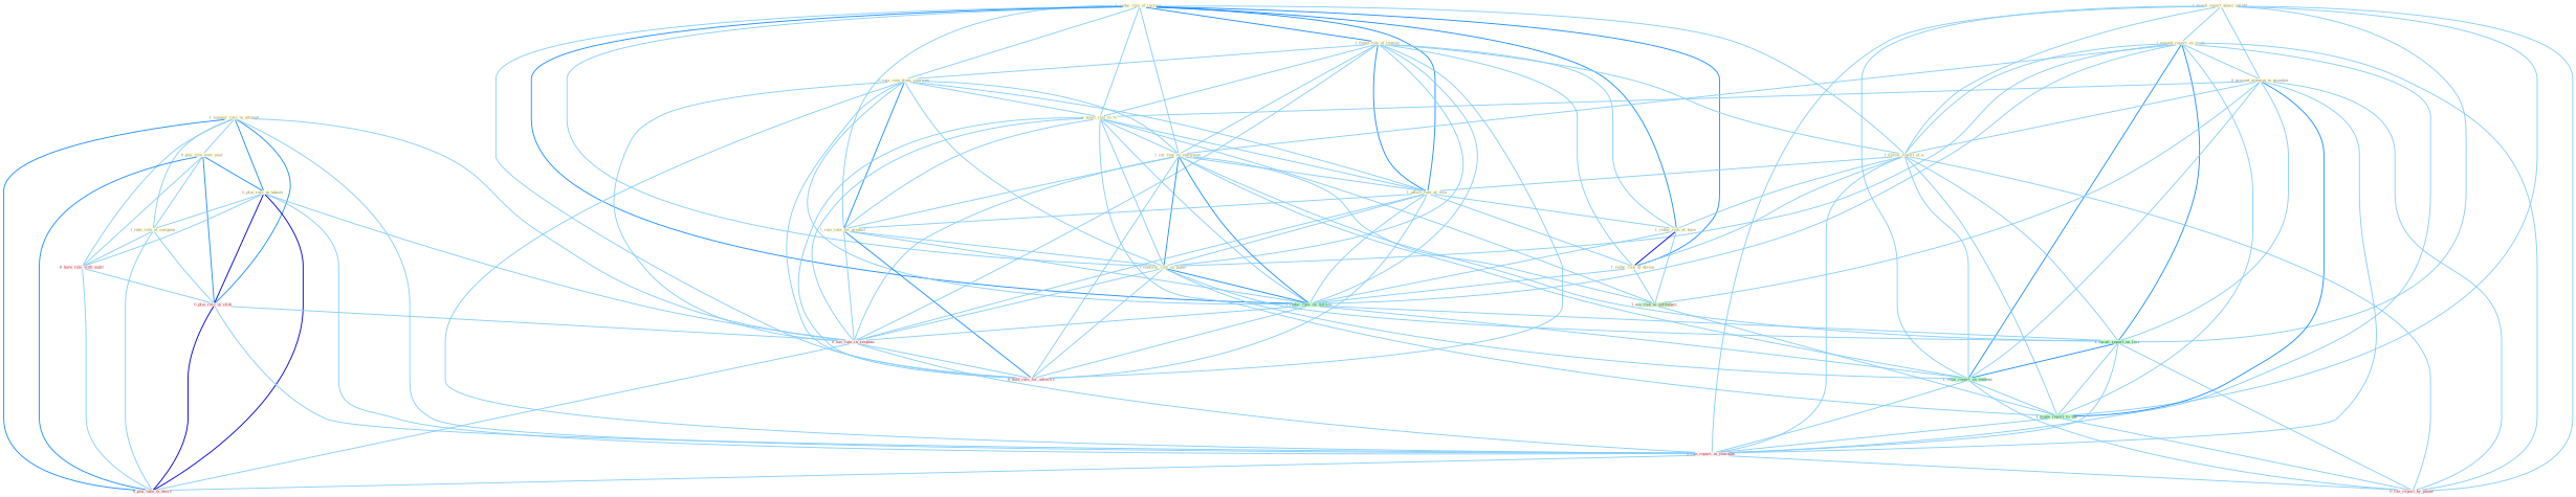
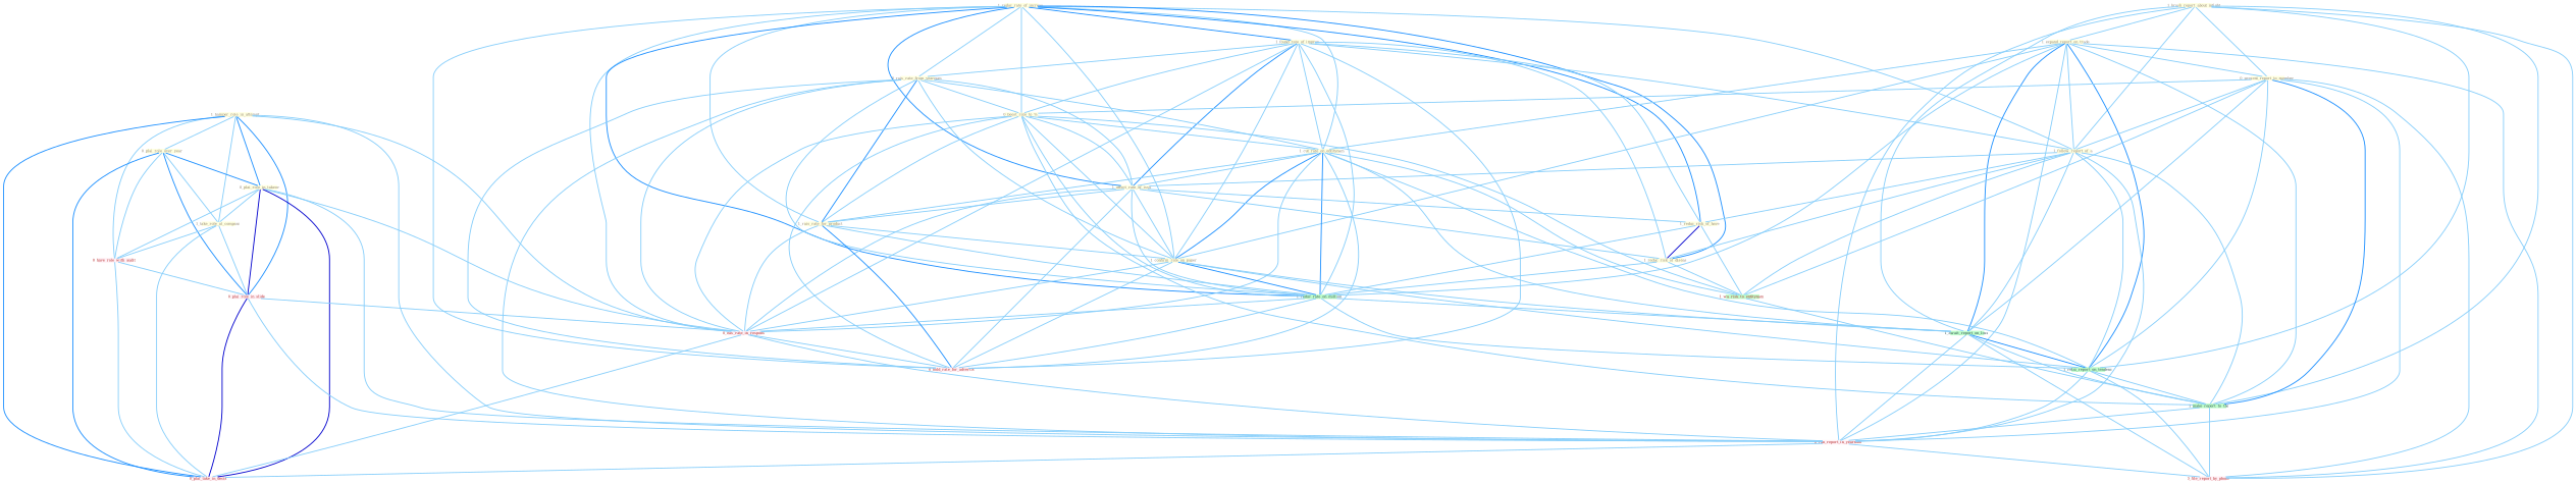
  graph {
    node [color="#ffffe0" fixedsize=true fontcolor="#8b7d6b" fontsize=4 shape=polygon style=filled]
    edge [color="#87cefa" w=1]
    "1_hamper_role_in_attempt " [height=.06 width=.5]
    "1_reduc_rate_of_increas " [height=.06 width=.5]
    "1_found_rate_of_improv " [height=.06 width=.5]
    "1_brush_report_about_infight " [height=.06 width=.5]
    "1_expand_report_on_trade " [height=.06 width=.5]
    "0_plai_role_over_year " [height=.06 width=.5]
    "0_rais_rate_from_yearnum " [height=.06 width=.5]
    "0_plai_role_in_takeov " [height=.06 width=.5]
-   "0_present_report_to_member " [height=.06 width=.5 label="0_present_attempt_to_member"]
+   "0_present_report_to_member " [height=.06 width=.5]
    "0_boost_rate_to_% " [height=.06 width=.5]
    "1_follow_report_of_a " [height=.06 width=.5]
    "1_cut_rate_on_entitynam " [height=.06 width=.5]
    "1_affect_rate_of_issu " [height=.06 width=.5]
    "1_reduc_risk_of_have " [height=.06 width=.5]
    "1_take_role_at_compani " [height=.06 width=.5]
    "1_reduc_risk_of_diseas " [height=.06 width=.5]
    "1_rais_rate_for_product " [height=.06 width=.5]
    "1_confirm_rate_on_paper " [height=.06 width=.5]
    "0_have_role_with_audit " [color="#fff0f5" fontcolor="#b22222" height=.06 width=.5]
    "0_plai_role_in_slide " [color="#fff0f5" fontcolor="#b22222" height=.06 width=.5]
    "0_eas_rate_in_respons " [color="#fff0f5" fontcolor="#b22222" height=.06 width=.5]
    "0_ran_report_in_yearnum " [color="#fff0f5" fontcolor="#b22222" height=.06 width=.5]
    "0_file_report_by_phone " [color="#fff0f5" fontcolor="#b22222" height=.06 width=.5]
    n24 [color="#fff0f5" fontcolor="#b22222" height=.06 label="0_plai_take_in_decis" width=.5]
    "0_hold_rate_for_advertis " [color="#fff0f5" fontcolor="#b22222" height=.06 width=.5]
    "1_reduc_rate_on_million " [color="#BDFCC9" fontcolor="#2f4f4f" height=.06 width=.5]
    "1_await_report_on_loss " [color="#BDFCC9" fontcolor="#2f4f4f" height=.06 width=.5]
    "1_relai_report_on_tendenc " [color="#BDFCC9" fontcolor="#2f4f4f" height=.06 width=.5]
    "1_make_report_to_the " [color="#BDFCC9" fontcolor="#2f4f4f" height=.06 width=.5]
    "1_wa_risk_to_entitynam " [color="#BDFCC9" fontcolor="#b22222" height=.06 width=.5]
    subgraph sub_1 {
      "1_hamper_role_in_attempt "
      "1_reduc_rate_of_increas "
      "1_found_rate_of_improv "
      "1_brush_report_about_infight "
      "1_expand_report_on_trade "
      "0_plai_role_over_year "
      "0_rais_rate_from_yearnum "
      "0_plai_role_in_takeov "
      "0_present_report_to_member "
      "0_boost_rate_to_% "
      "1_follow_report_of_a "
      "1_cut_rate_on_entitynam "
      "1_affect_rate_of_issu "
      "1_reduc_risk_of_have "
      "1_take_role_at_compani "
      "1_reduc_risk_of_diseas "
      "1_rais_rate_for_product "
      "1_confirm_rate_on_paper "
    }
    subgraph sub_2 {
      "0_have_role_with_audit "
      "0_plai_role_in_slide "
      "0_eas_rate_in_respons "
      "0_ran_report_in_yearnum "
      "0_file_report_by_phone "
      n24
      "0_hold_rate_for_advertis "
    }
    "1_hamper_role_in_attempt " -- "0_plai_role_over_year "
    "1_hamper_role_in_attempt " -- "0_plai_role_in_takeov " [color="#1e90ff" w=2]
    "1_hamper_role_in_attempt " -- "1_take_role_at_compani "
    "1_hamper_role_in_attempt " -- "0_have_role_with_audit "
    "1_hamper_role_in_attempt " -- "0_plai_role_in_slide " [color="#1e90ff" w=2]
    "1_hamper_role_in_attempt " -- "0_eas_rate_in_respons "
    "1_hamper_role_in_attempt " -- "0_ran_report_in_yearnum "
    "1_hamper_role_in_attempt " -- n24 [color="#1e90ff" w=2]
    "1_reduc_rate_of_increas " -- "1_found_rate_of_improv " [color="#1e90ff" w=2]
    "1_reduc_rate_of_increas " -- "0_rais_rate_from_yearnum "
    "1_reduc_rate_of_increas " -- "0_boost_rate_to_% "
    "1_reduc_rate_of_increas " -- "1_follow_report_of_a "
    "1_reduc_rate_of_increas " -- "1_cut_rate_on_entitynam "
    "1_reduc_rate_of_increas " -- "1_affect_rate_of_issu " [color="#1e90ff" w=2]
    "1_reduc_rate_of_increas " -- "1_reduc_risk_of_have " [color="#1e90ff" w=2]
    "1_reduc_rate_of_increas " -- "1_reduc_risk_of_diseas " [color="#1e90ff" w=2]
    "1_reduc_rate_of_increas " -- "1_rais_rate_for_product "
    "1_reduc_rate_of_increas " -- "1_confirm_rate_on_paper "
+   "1_reduc_rate_of_increas " -- "0_eas_rate_in_respons "
    "1_reduc_rate_of_increas " -- "0_hold_rate_for_advertis "
    "1_reduc_rate_of_increas " -- "1_reduc_rate_on_million " [color="#1e90ff" w=2]
    "1_found_rate_of_improv " -- "0_rais_rate_from_yearnum "
    "1_found_rate_of_improv " -- "0_boost_rate_to_% "
    "1_found_rate_of_improv " -- "1_follow_report_of_a "
    "1_found_rate_of_improv " -- "1_cut_rate_on_entitynam "
    "1_found_rate_of_improv " -- "1_affect_rate_of_issu " [color="#1e90ff" w=2]
    "1_found_rate_of_improv " -- "1_reduc_risk_of_have "
    "1_found_rate_of_improv " -- "1_reduc_risk_of_diseas "
    "1_found_rate_of_improv " -- "1_confirm_rate_on_paper "
    "1_found_rate_of_improv " -- "0_eas_rate_in_respons "
    "1_found_rate_of_improv " -- "0_hold_rate_for_advertis "
    "1_found_rate_of_improv " -- "1_reduc_rate_on_million "
    "1_brush_report_about_infight " -- "1_expand_report_on_trade "
    "1_brush_report_about_infight " -- "0_present_report_to_member "
    "1_brush_report_about_infight " -- "1_follow_report_of_a "
    "1_brush_report_about_infight " -- "0_ran_report_in_yearnum "
    "1_brush_report_about_infight " -- "0_file_report_by_phone "
    "1_brush_report_about_infight " -- "1_await_report_on_loss "
    "1_brush_report_about_infight " -- "1_relai_report_on_tendenc "
    "1_brush_report_about_infight " -- "1_make_report_to_the "
    "1_expand_report_on_trade " -- "0_present_report_to_member "
    "1_expand_report_on_trade " -- "1_follow_report_of_a "
    "1_expand_report_on_trade " -- "1_cut_rate_on_entitynam "
    "1_expand_report_on_trade " -- "1_confirm_rate_on_paper "
    "1_expand_report_on_trade " -- "0_ran_report_in_yearnum "
    "1_expand_report_on_trade " -- "0_file_report_by_phone "
    "1_expand_report_on_trade " -- "1_reduc_rate_on_million "
    "1_expand_report_on_trade " -- "1_await_report_on_loss " [color="#1e90ff" w=2]
    "1_expand_report_on_trade " -- "1_relai_report_on_tendenc " [color="#1e90ff" w=2]
    "1_expand_report_on_trade " -- "1_make_report_to_the "
    "0_plai_role_over_year " -- "0_plai_role_in_takeov " [color="#1e90ff" w=2]
    "0_plai_role_over_year " -- "1_take_role_at_compani "
    "0_plai_role_over_year " -- "0_have_role_with_audit "
    "0_plai_role_over_year " -- "0_plai_role_in_slide " [color="#1e90ff" w=2]
    "0_plai_role_over_year " -- n24 [color="#1e90ff" w=2]
    "0_rais_rate_from_yearnum " -- "0_boost_rate_to_% "
    "0_rais_rate_from_yearnum " -- "1_cut_rate_on_entitynam "
    "0_rais_rate_from_yearnum " -- "1_affect_rate_of_issu "
    "0_rais_rate_from_yearnum " -- "1_rais_rate_for_product " [color="#1e90ff" w=2]
    "0_rais_rate_from_yearnum " -- "1_confirm_rate_on_paper "
    "0_rais_rate_from_yearnum " -- "0_eas_rate_in_respons "
    "0_rais_rate_from_yearnum " -- "0_ran_report_in_yearnum "
    "0_rais_rate_from_yearnum " -- "0_hold_rate_for_advertis "
    "0_rais_rate_from_yearnum " -- "1_reduc_rate_on_million "
    "0_plai_role_in_takeov " -- "1_take_role_at_compani "
    "0_plai_role_in_takeov " -- "0_have_role_with_audit "
    "0_plai_role_in_takeov " -- "0_plai_role_in_slide " [color="#0000cd" w=3]
    "0_plai_role_in_takeov " -- "0_eas_rate_in_respons "
    "0_plai_role_in_takeov " -- "0_ran_report_in_yearnum "
    "0_plai_role_in_takeov " -- n24 [color="#0000cd" w=3]
    "0_present_report_to_member " -- "0_boost_rate_to_% "
    "0_present_report_to_member " -- "1_follow_report_of_a "
    "0_present_report_to_member " -- "0_ran_report_in_yearnum "
    "0_present_report_to_member " -- "0_file_report_by_phone "
    "0_present_report_to_member " -- "1_await_report_on_loss "
    "0_present_report_to_member " -- "1_relai_report_on_tendenc "
    "0_present_report_to_member " -- "1_make_report_to_the " [color="#1e90ff" w=2]
    "0_present_report_to_member " -- "1_wa_risk_to_entitynam "
    "0_boost_rate_to_% " -- "1_cut_rate_on_entitynam "
    "0_boost_rate_to_% " -- "1_affect_rate_of_issu "
    "0_boost_rate_to_% " -- "1_rais_rate_for_product "
    "0_boost_rate_to_% " -- "1_confirm_rate_on_paper "
    "0_boost_rate_to_% " -- "0_eas_rate_in_respons "
    "0_boost_rate_to_% " -- "0_hold_rate_for_advertis "
    "0_boost_rate_to_% " -- "1_reduc_rate_on_million "
    "0_boost_rate_to_% " -- "1_make_report_to_the "
    "0_boost_rate_to_% " -- "1_wa_risk_to_entitynam "
    "1_follow_report_of_a " -- "1_affect_rate_of_issu "
    "1_follow_report_of_a " -- "1_reduc_risk_of_have "
    "1_follow_report_of_a " -- "1_reduc_risk_of_diseas "
    "1_follow_report_of_a " -- "0_ran_report_in_yearnum "
-   "1_follow_report_of_a " -- "0_file_report_by_phone "
+   "1_follow_report_of_a " -- "1_wa_risk_to_entitynam "
    "1_follow_report_of_a " -- "1_await_report_on_loss "
    "1_follow_report_of_a " -- "1_relai_report_on_tendenc "
    "1_follow_report_of_a " -- "1_make_report_to_the "
    "1_cut_rate_on_entitynam " -- "1_affect_rate_of_issu "
    "1_cut_rate_on_entitynam " -- "1_rais_rate_for_product "
    "1_cut_rate_on_entitynam " -- "1_confirm_rate_on_paper " [color="#1e90ff" w=2]
    "1_cut_rate_on_entitynam " -- "0_eas_rate_in_respons "
    "1_cut_rate_on_entitynam " -- "0_hold_rate_for_advertis "
    "1_cut_rate_on_entitynam " -- "1_reduc_rate_on_million " [color="#1e90ff" w=2]
    "1_cut_rate_on_entitynam " -- "1_await_report_on_loss "
    "1_cut_rate_on_entitynam " -- "1_relai_report_on_tendenc "
    "1_cut_rate_on_entitynam " -- "1_wa_risk_to_entitynam "
    "1_affect_rate_of_issu " -- "1_reduc_risk_of_have "
    "1_affect_rate_of_issu " -- "1_reduc_risk_of_diseas "
    "1_affect_rate_of_issu " -- "1_rais_rate_for_product "
    "1_affect_rate_of_issu " -- "1_confirm_rate_on_paper "
    "1_affect_rate_of_issu " -- "0_eas_rate_in_respons "
    "1_affect_rate_of_issu " -- "0_hold_rate_for_advertis "
    "1_affect_rate_of_issu " -- "1_reduc_rate_on_million "
    "1_reduc_risk_of_have " -- "1_reduc_risk_of_diseas " [color="#0000cd" w=3]
    "1_reduc_risk_of_have " -- "1_reduc_rate_on_million "
    "1_reduc_risk_of_have " -- "1_wa_risk_to_entitynam "
    "1_take_role_at_compani " -- "0_have_role_with_audit "
    "1_take_role_at_compani " -- "0_plai_role_in_slide "
    "1_take_role_at_compani " -- n24
    "1_reduc_risk_of_diseas " -- "1_reduc_rate_on_million "
    "1_reduc_risk_of_diseas " -- "1_wa_risk_to_entitynam "
    "1_rais_rate_for_product " -- "1_confirm_rate_on_paper "
    "1_rais_rate_for_product " -- "0_eas_rate_in_respons "
    "1_rais_rate_for_product " -- "0_hold_rate_for_advertis " [color="#1e90ff" w=2]
    "1_rais_rate_for_product " -- "1_reduc_rate_on_million "
    "1_confirm_rate_on_paper " -- "0_eas_rate_in_respons "
    "1_confirm_rate_on_paper " -- "0_hold_rate_for_advertis "
    "1_confirm_rate_on_paper " -- "1_reduc_rate_on_million " [color="#1e90ff" w=2]
    "1_confirm_rate_on_paper " -- "1_await_report_on_loss "
    "1_confirm_rate_on_paper " -- "1_relai_report_on_tendenc "
    "0_have_role_with_audit " -- "0_plai_role_in_slide "
    "0_have_role_with_audit " -- n24
    "0_plai_role_in_slide " -- "0_eas_rate_in_respons "
    "0_plai_role_in_slide " -- "0_ran_report_in_yearnum "
    "0_plai_role_in_slide " -- n24 [color="#0000cd" w=3]
    "0_eas_rate_in_respons " -- "0_ran_report_in_yearnum "
    "0_eas_rate_in_respons " -- n24
    "0_eas_rate_in_respons " -- "0_hold_rate_for_advertis "
    "0_ran_report_in_yearnum " -- "0_file_report_by_phone "
    "0_ran_report_in_yearnum " -- n24
    "1_reduc_rate_on_million " -- "0_eas_rate_in_respons "
    "1_reduc_rate_on_million " -- "0_hold_rate_for_advertis "
    "1_reduc_rate_on_million " -- "1_await_report_on_loss "
    "1_reduc_rate_on_million " -- "1_relai_report_on_tendenc "
    "1_await_report_on_loss " -- "0_ran_report_in_yearnum "
    "1_await_report_on_loss " -- "0_file_report_by_phone "
    "1_await_report_on_loss " -- "1_relai_report_on_tendenc " [color="#1e90ff" w=2]
    "1_await_report_on_loss " -- "1_make_report_to_the "
    "1_relai_report_on_tendenc " -- "0_ran_report_in_yearnum "
    "1_relai_report_on_tendenc " -- "0_file_report_by_phone "
    "1_relai_report_on_tendenc " -- "1_make_report_to_the "
    "1_make_report_to_the " -- "0_ran_report_in_yearnum "
    "1_make_report_to_the " -- "0_file_report_by_phone "
    "1_wa_risk_to_entitynam " -- "1_make_report_to_the "
  }
